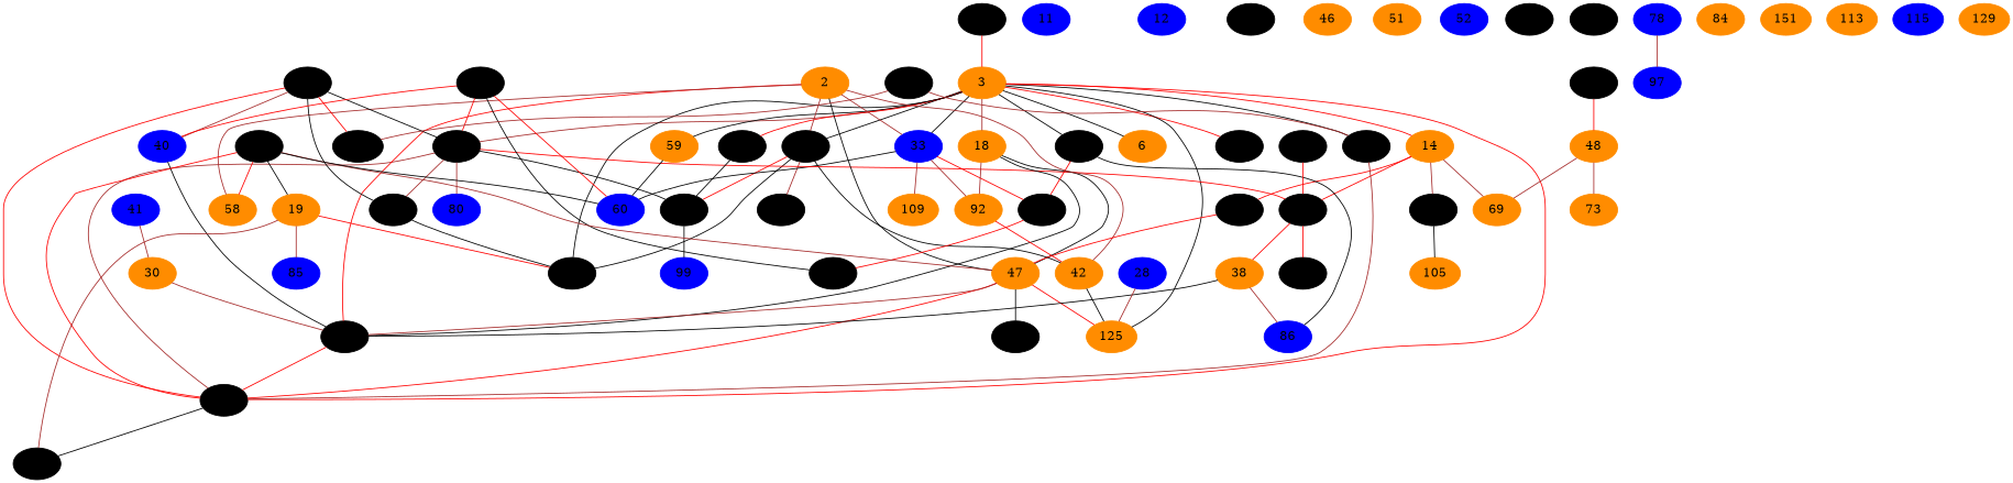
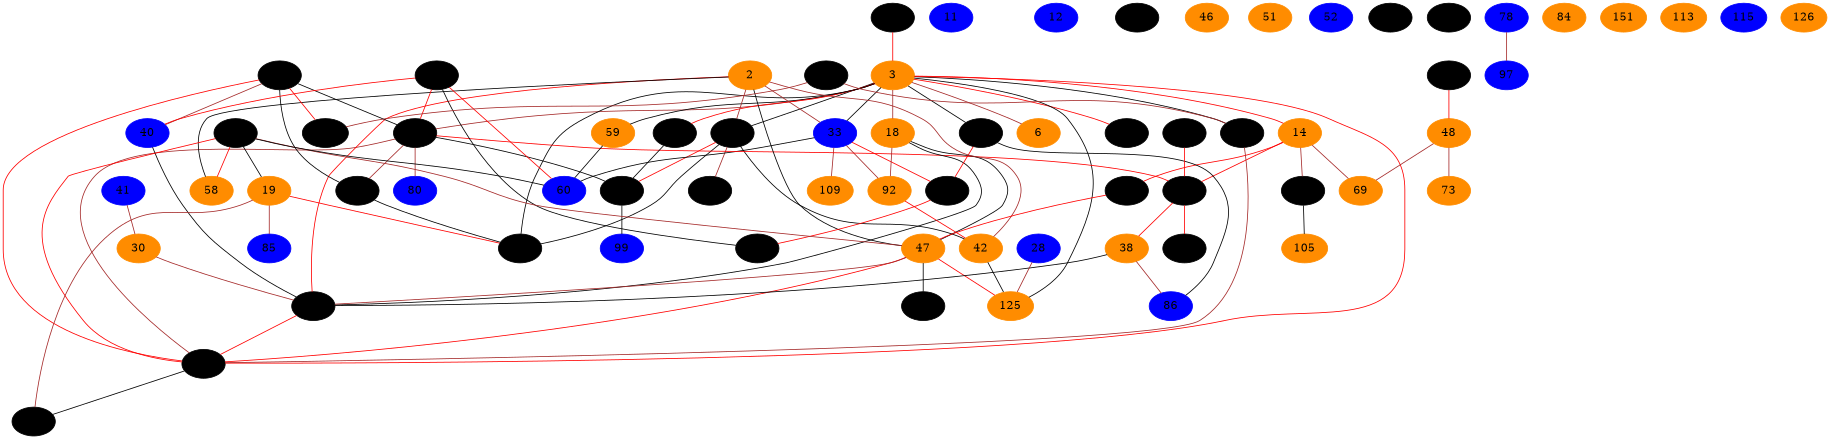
  graph {
    node [color=black style=filled]
    edge [color=brown]
    1 [super="+104"]
    3 [color=darkorange super="+127+24+31"]
    8 [super="+49+15+45"]
    33 [color=blue super="+36"]
    6 [color=darkorange]
    14 [color=darkorange super="+108"]
    16
    17 [super="+23+95"]
    18 [color=darkorange super="+123"]
    55 [super="+72"]
    59 [color=darkorange]
    61
    62 [super="+103+142"]
    68 [super="+117"]
    81 [super="+87+91"]
    125 [color=darkorange super="+130"]
    2 [color=darkorange super="+129+27+30"]
    42 [color=darkorange super="+54"]
    47 [color=darkorange super="+67"]
    56 [super="+102+57"]
    58 [color=darkorange]
    94
    96
    60 [color=blue super="+74+114"]
    92 [color=darkorange]
    65
    109 [color=darkorange]
    98
    26 [super="+44"]
    34 [super="+133"]
    69 [color=darkorange]
    70
    63
    80 [color=blue]
    86 [color=blue]
    88
    4 [super="+107"]
    40 [color=blue super="+66"]
    100 [super="+106"]
    5 [super="+140+141+7"]
    93
    99 [color=blue]
    9 [super="+116"]
    10 [super="+43"]
    48 [color=darkorange super="+101"]
    73 [color=darkorange]
    11 [color=blue super="+20"]
    12 [color=blue super="+35"]
    13 [super="+79"]
    19 [color=darkorange super="+75"]
    85 [color=blue]
    38 [color=darkorange super="+118"]
    53 [super="+128"]
    105 [color=darkorange super="+138"]
    28 [color=blue]
    29 [super="+37"]
    39
    41 [color=blue super="+83"]
    n59 [color=darkorange label=30]
    46 [color=darkorange]
    51 [color=darkorange]
    52 [color=blue]
    64
    77
    78 [color=blue]
    97 [color=blue]
    84 [color=darkorange]
    n68 [color=darkorange label=151]
    113 [color=darkorange]
    115 [color=blue]
-   126 [color=darkorange label=129]
+   126 [color=darkorange]
    1 -- 3 [color=red]
    3 -- 8 [color=black]
    3 -- 33 [color=black weight=2]
-   3 -- 6 [color=black]
+   3 -- 6
    3 -- 14 [color=red]
    3 -- 16 [color=black weight=2]
    3 -- 17
    3 -- 18
    3 -- 55 [color=black]
    3 -- 59 [color=black]
    3 -- 61 [color=red weight=2]
    3 -- 62 [color=red]
    3 -- 68 [color=black]
    3 -- 81 [color=red]
    3 -- 125 [color=black]
    8 -- 68 [color=black weight=2]
    8 -- 42 [color=black]
    8 -- 94 [color=red]
    8 -- 96
    33 -- 60 [color=black]
    33 -- 92
    33 -- 65 [color=red]
    33 -- 109
    14 -- 26 [color=red]
    14 -- 34 [color=red]
    14 -- 69
    14 -- 70
    16 -- 81
    17 -- 81
    17 -- 94 [color=black]
    17 -- 34 [color=red]
    17 -- 63
    17 -- 80
    18 -- 47 [color=black]
    18 -- 56 [color=black]
    18 -- 92
    55 -- 65 [color=red]
    55 -- 86 [color=black]
    59 -- 60 [color=black]
    61 -- 94 [color=black]
    81 -- 88 [color=black]
    2 -- 8
    2 -- 33
    2 -- 42
    2 -- 47 [color=black]
    2 -- 56 [color=red]
-   2 -- 58
+   2 -- 58 [color=black]
    42 -- 125 [color=black]
    47 -- 81 [color=red]
    47 -- 125 [color=red]
    47 -- 56
    47 -- 98 [color=black]
    56 -- 81 [color=red]
    94 -- 99 [color=black]
    92 -- 42 [color=red]
    65 -- 93 [color=red]
    26 -- 47 [color=red]
    34 -- 38 [color=red]
    34 -- 53 [color=red]
    70 -- 105 [color=black]
    63 -- 68 [color=black]
    4 -- 17 [color=black]
    4 -- 81 [color=red]
    4 -- 63 [color=black]
    4 -- 40
    4 -- 100 [color=red]
    40 -- 56 [color=black]
    5 -- 17 [color=red]
    5 -- 60 [color=red]
    5 -- 40 [color=red]
    5 -- 93 [color=black]
    9 -- 16
    9 -- 100
    10 -- 48 [color=red]
    48 -- 69
    48 -- 73
    13 -- 81 [color=red]
    13 -- 47
    13 -- 58 [color=red]
    13 -- 60 [color=black]
    13 -- 19 [color=black]
    19 -- 68 [color=red]
    19 -- 88
    19 -- 85
    38 -- 56 [color=black]
    38 -- 86
    28 -- 125
    29 -- 34 [color=red]
    41 -- n59
    n59 -- 56
    78 -- 97
  }
